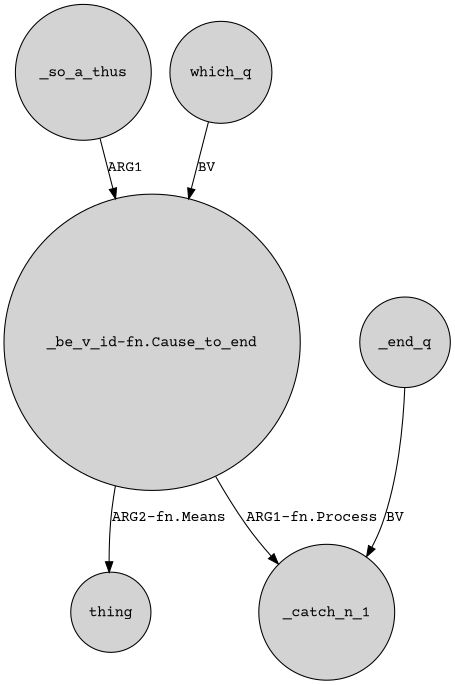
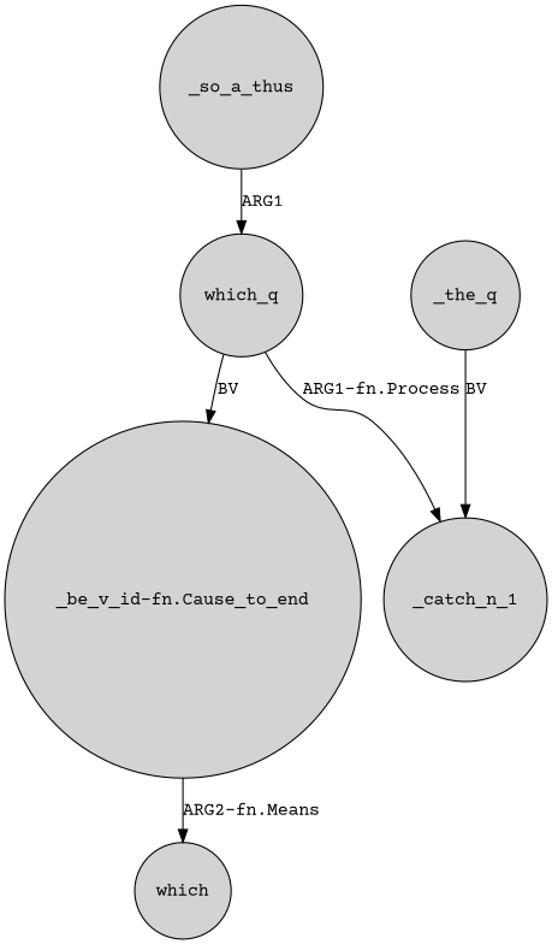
  digraph {
    fontname="Courier Prime"
    node [fontname="Courier Prime" shape=circle style=filled]
    edge [fontname="Courier Prime"]
    _so_a_thus
    "_be_v_id-fn.Cause_to_end"
-   thing
+   thing [label=which]
    _catch_n_1
-   _the_q [label=_end_q]
+   _the_q
    which_q
-   _so_a_thus -> "_be_v_id-fn.Cause_to_end" [label=ARG1]
+   _so_a_thus -> which_q [label=ARG1]
    "_be_v_id-fn.Cause_to_end" -> thing [label="ARG2-fn.Means"]
-   "_be_v_id-fn.Cause_to_end" -> _catch_n_1 [label="ARG1-fn.Process"]
+   which_q -> _catch_n_1 [label="ARG1-fn.Process"]
    _the_q -> _catch_n_1 [label=BV]
    which_q -> "_be_v_id-fn.Cause_to_end" [label=BV]
  }
